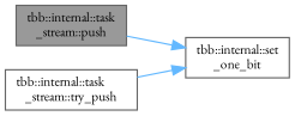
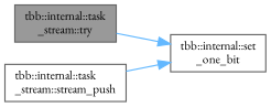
  digraph {
    fontname="EB Garamond"
    rankdir=LR
    node [color=grey40 fillcolor=white fontname="EB Garamond" fontsize=10 shape=box style=filled]
    edge [color=steelblue1 fontname="EB Garamond" fontsize=10 labelfontname=Helvetica labelfontsize=10 style=solid]
-   n1 [color=gray40 fillcolor=grey60 fontcolor=black height=0.2 label="tbb::internal::task\l_stream::push" width=0.4]
+   n1 [color=gray40 fillcolor=grey60 fontcolor=black height=0.2 label="tbb::internal::task\l_stream::try" width=0.4]
    n2 [height=0.2 label="tbb::internal::set\l_one_bit" width=0.4]
-   n3 [height=0.2 label="tbb::internal::task\l_stream::try_push" width=0.4]
+   n3 [height=0.2 label="tbb::internal::task\l_stream::stream_push" width=0.4]
    n1 -> n2
    n3 -> n2
  }
